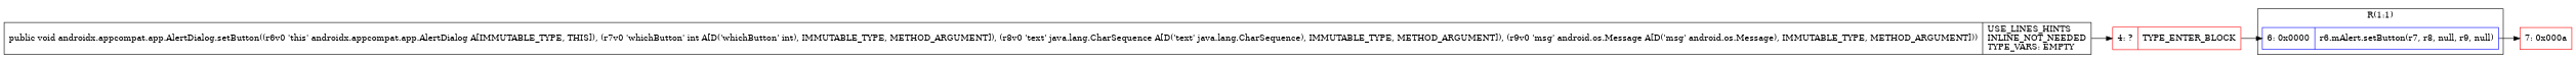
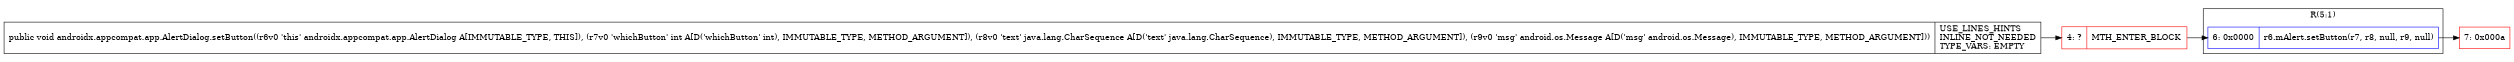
  digraph {
    rankdir=LR
    node [color=red shape=record]
    n1 [color=blue label="{6\:\ 0x0000|r6.mAlert.setButton(r7, r8, null, r9, null)\l}"]
    n2 [label="{7\:\ 0x000a}"]
-   n3 [label="{4\:\ ?|TYPE_ENTER_BLOCK\l}"]
+   n3 [label="{4\:\ ?|MTH_ENTER_BLOCK\l}"]
    n4 [label="{public void androidx.appcompat.app.AlertDialog.setButton((r6v0 'this' androidx.appcompat.app.AlertDialog A[IMMUTABLE_TYPE, THIS]), (r7v0 'whichButton' int A[D('whichButton' int), IMMUTABLE_TYPE, METHOD_ARGUMENT]), (r8v0 'text' java.lang.CharSequence A[D('text' java.lang.CharSequence), IMMUTABLE_TYPE, METHOD_ARGUMENT]), (r9v0 'msg' android.os.Message A[D('msg' android.os.Message), IMMUTABLE_TYPE, METHOD_ARGUMENT]))  | USE_LINES_HINTS\lINLINE_NOT_NEEDED\lTYPE_VARS: EMPTY\l}" color=""]
    subgraph cluster_1 {
-     label="R(1:1)"
+     label="R(5:1)"
      n1
    }
    n1 -> n2
    n3 -> n1
    n4 -> n3
  }
